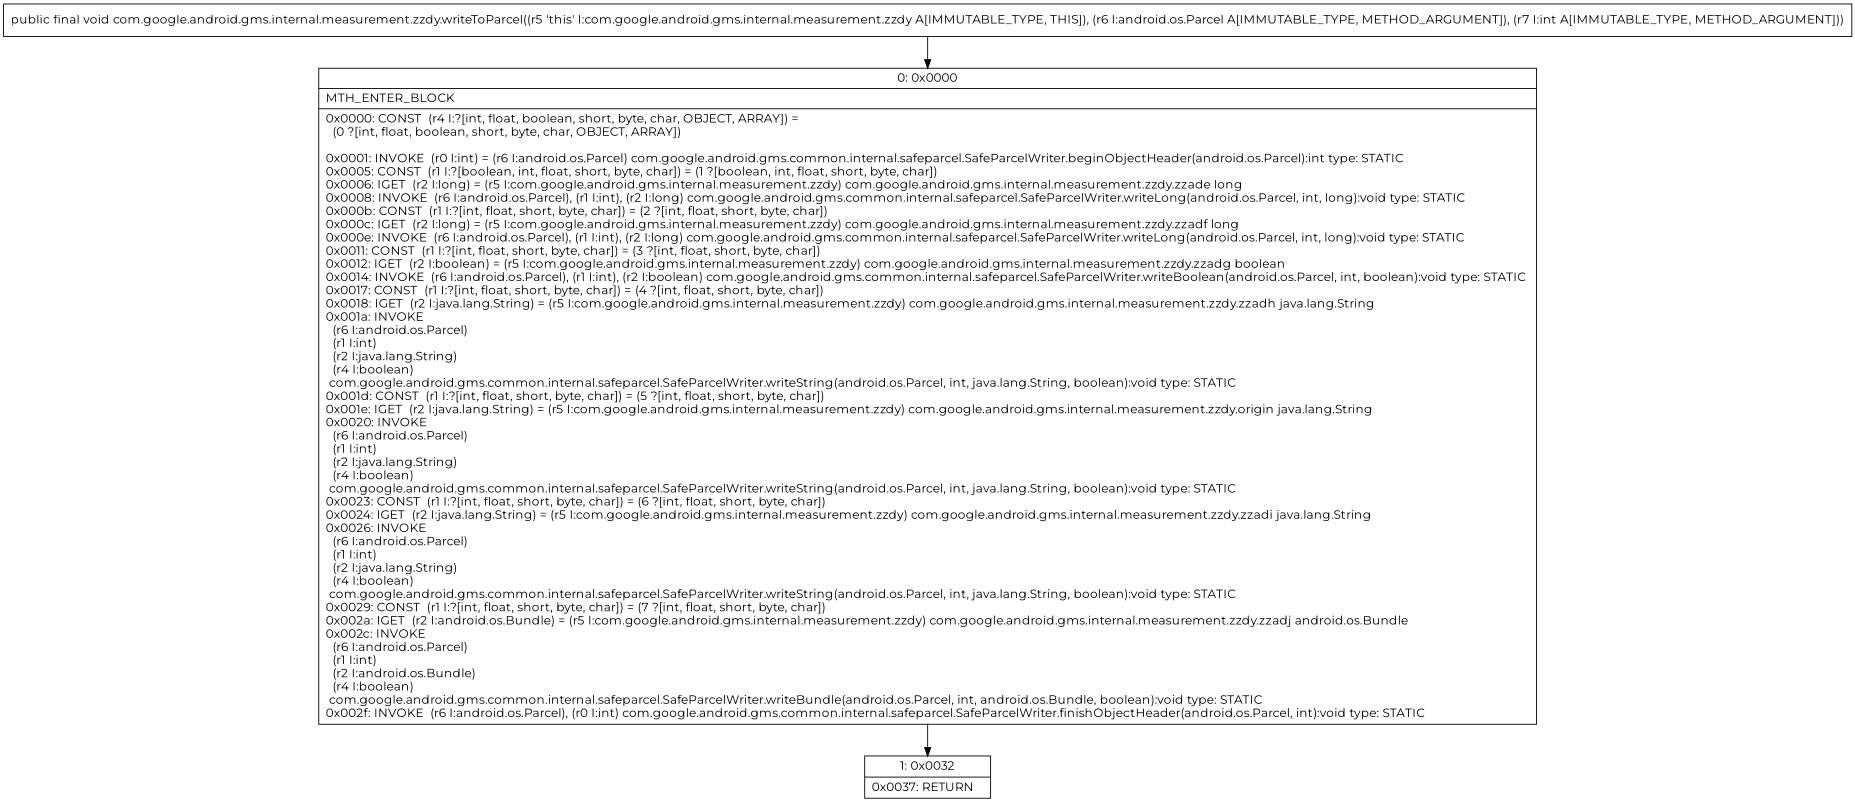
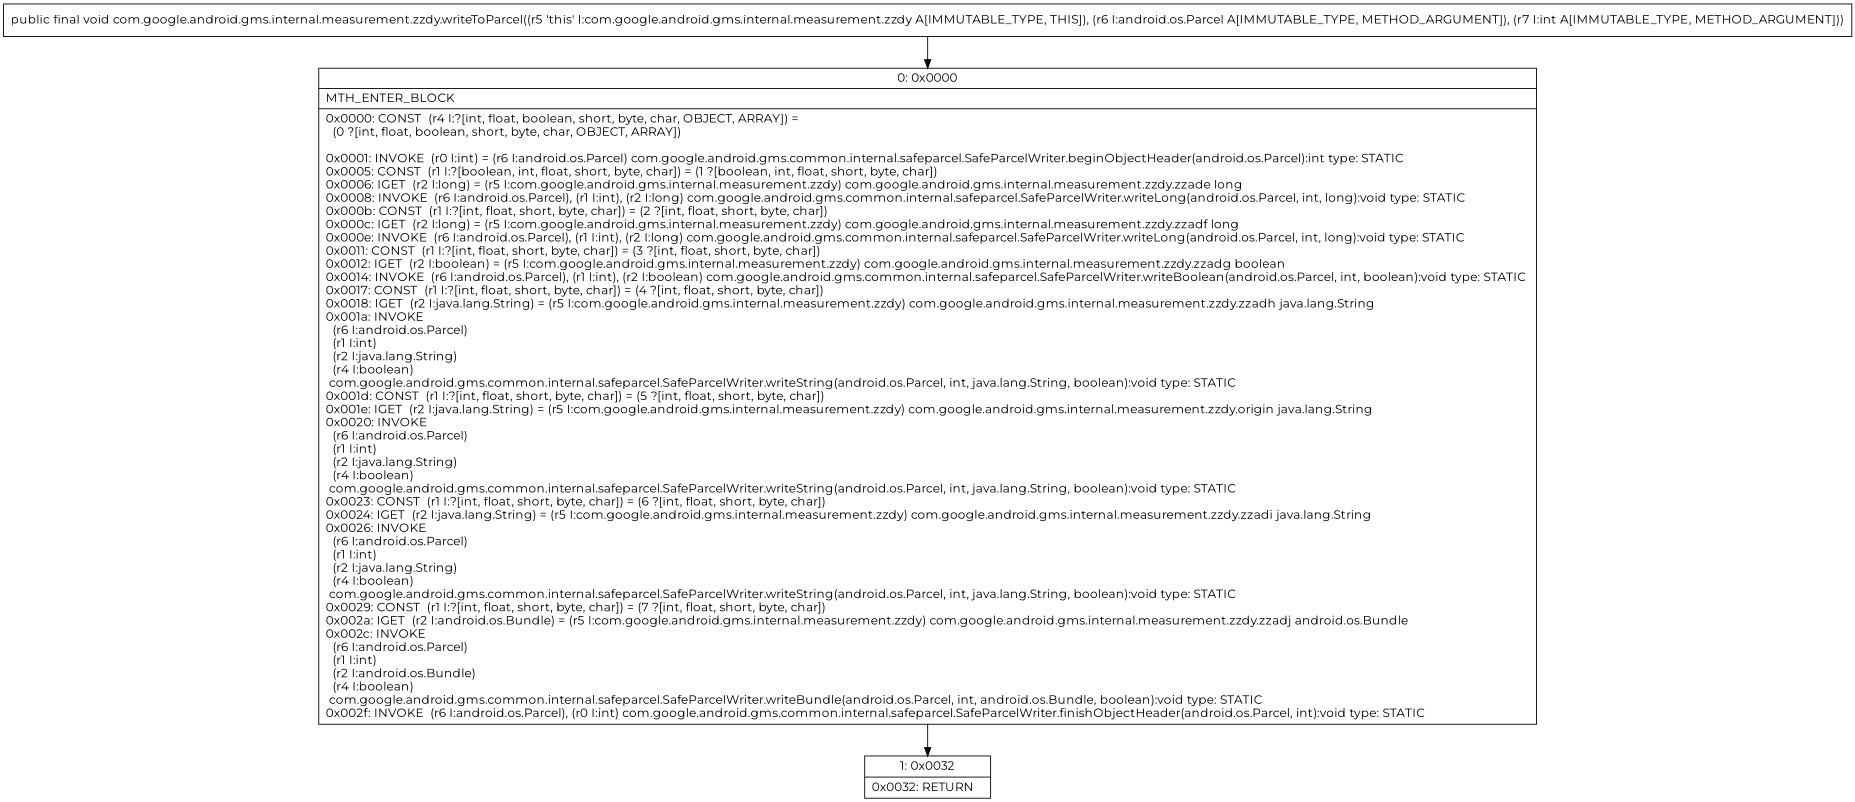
  digraph {
    fontname=Montserrat
    node [shape=record fontname=Montserrat]
    edge [fontname=Montserrat]
    n1 [label="{0\:\ 0x0000|MTH_ENTER_BLOCK\l|0x0000: CONST  (r4 I:?[int, float, boolean, short, byte, char, OBJECT, ARRAY]) = \l  (0 ?[int, float, boolean, short, byte, char, OBJECT, ARRAY])\l \l0x0001: INVOKE  (r0 I:int) = (r6 I:android.os.Parcel) com.google.android.gms.common.internal.safeparcel.SafeParcelWriter.beginObjectHeader(android.os.Parcel):int type: STATIC \l0x0005: CONST  (r1 I:?[boolean, int, float, short, byte, char]) = (1 ?[boolean, int, float, short, byte, char]) \l0x0006: IGET  (r2 I:long) = (r5 I:com.google.android.gms.internal.measurement.zzdy) com.google.android.gms.internal.measurement.zzdy.zzade long \l0x0008: INVOKE  (r6 I:android.os.Parcel), (r1 I:int), (r2 I:long) com.google.android.gms.common.internal.safeparcel.SafeParcelWriter.writeLong(android.os.Parcel, int, long):void type: STATIC \l0x000b: CONST  (r1 I:?[int, float, short, byte, char]) = (2 ?[int, float, short, byte, char]) \l0x000c: IGET  (r2 I:long) = (r5 I:com.google.android.gms.internal.measurement.zzdy) com.google.android.gms.internal.measurement.zzdy.zzadf long \l0x000e: INVOKE  (r6 I:android.os.Parcel), (r1 I:int), (r2 I:long) com.google.android.gms.common.internal.safeparcel.SafeParcelWriter.writeLong(android.os.Parcel, int, long):void type: STATIC \l0x0011: CONST  (r1 I:?[int, float, short, byte, char]) = (3 ?[int, float, short, byte, char]) \l0x0012: IGET  (r2 I:boolean) = (r5 I:com.google.android.gms.internal.measurement.zzdy) com.google.android.gms.internal.measurement.zzdy.zzadg boolean \l0x0014: INVOKE  (r6 I:android.os.Parcel), (r1 I:int), (r2 I:boolean) com.google.android.gms.common.internal.safeparcel.SafeParcelWriter.writeBoolean(android.os.Parcel, int, boolean):void type: STATIC \l0x0017: CONST  (r1 I:?[int, float, short, byte, char]) = (4 ?[int, float, short, byte, char]) \l0x0018: IGET  (r2 I:java.lang.String) = (r5 I:com.google.android.gms.internal.measurement.zzdy) com.google.android.gms.internal.measurement.zzdy.zzadh java.lang.String \l0x001a: INVOKE  \l  (r6 I:android.os.Parcel)\l  (r1 I:int)\l  (r2 I:java.lang.String)\l  (r4 I:boolean)\l com.google.android.gms.common.internal.safeparcel.SafeParcelWriter.writeString(android.os.Parcel, int, java.lang.String, boolean):void type: STATIC \l0x001d: CONST  (r1 I:?[int, float, short, byte, char]) = (5 ?[int, float, short, byte, char]) \l0x001e: IGET  (r2 I:java.lang.String) = (r5 I:com.google.android.gms.internal.measurement.zzdy) com.google.android.gms.internal.measurement.zzdy.origin java.lang.String \l0x0020: INVOKE  \l  (r6 I:android.os.Parcel)\l  (r1 I:int)\l  (r2 I:java.lang.String)\l  (r4 I:boolean)\l com.google.android.gms.common.internal.safeparcel.SafeParcelWriter.writeString(android.os.Parcel, int, java.lang.String, boolean):void type: STATIC \l0x0023: CONST  (r1 I:?[int, float, short, byte, char]) = (6 ?[int, float, short, byte, char]) \l0x0024: IGET  (r2 I:java.lang.String) = (r5 I:com.google.android.gms.internal.measurement.zzdy) com.google.android.gms.internal.measurement.zzdy.zzadi java.lang.String \l0x0026: INVOKE  \l  (r6 I:android.os.Parcel)\l  (r1 I:int)\l  (r2 I:java.lang.String)\l  (r4 I:boolean)\l com.google.android.gms.common.internal.safeparcel.SafeParcelWriter.writeString(android.os.Parcel, int, java.lang.String, boolean):void type: STATIC \l0x0029: CONST  (r1 I:?[int, float, short, byte, char]) = (7 ?[int, float, short, byte, char]) \l0x002a: IGET  (r2 I:android.os.Bundle) = (r5 I:com.google.android.gms.internal.measurement.zzdy) com.google.android.gms.internal.measurement.zzdy.zzadj android.os.Bundle \l0x002c: INVOKE  \l  (r6 I:android.os.Parcel)\l  (r1 I:int)\l  (r2 I:android.os.Bundle)\l  (r4 I:boolean)\l com.google.android.gms.common.internal.safeparcel.SafeParcelWriter.writeBundle(android.os.Parcel, int, android.os.Bundle, boolean):void type: STATIC \l0x002f: INVOKE  (r6 I:android.os.Parcel), (r0 I:int) com.google.android.gms.common.internal.safeparcel.SafeParcelWriter.finishObjectHeader(android.os.Parcel, int):void type: STATIC \l}"]
-   n2 [label="{1\:\ 0x0032|0x0037: RETURN   \l}"]
+   n2 [label="{1\:\ 0x0032|0x0032: RETURN   \l}"]
    n3 [label="{public final void com.google.android.gms.internal.measurement.zzdy.writeToParcel((r5 'this' I:com.google.android.gms.internal.measurement.zzdy A[IMMUTABLE_TYPE, THIS]), (r6 I:android.os.Parcel A[IMMUTABLE_TYPE, METHOD_ARGUMENT]), (r7 I:int A[IMMUTABLE_TYPE, METHOD_ARGUMENT])) }"]
    n1 -> n2
    n3 -> n1
  }
